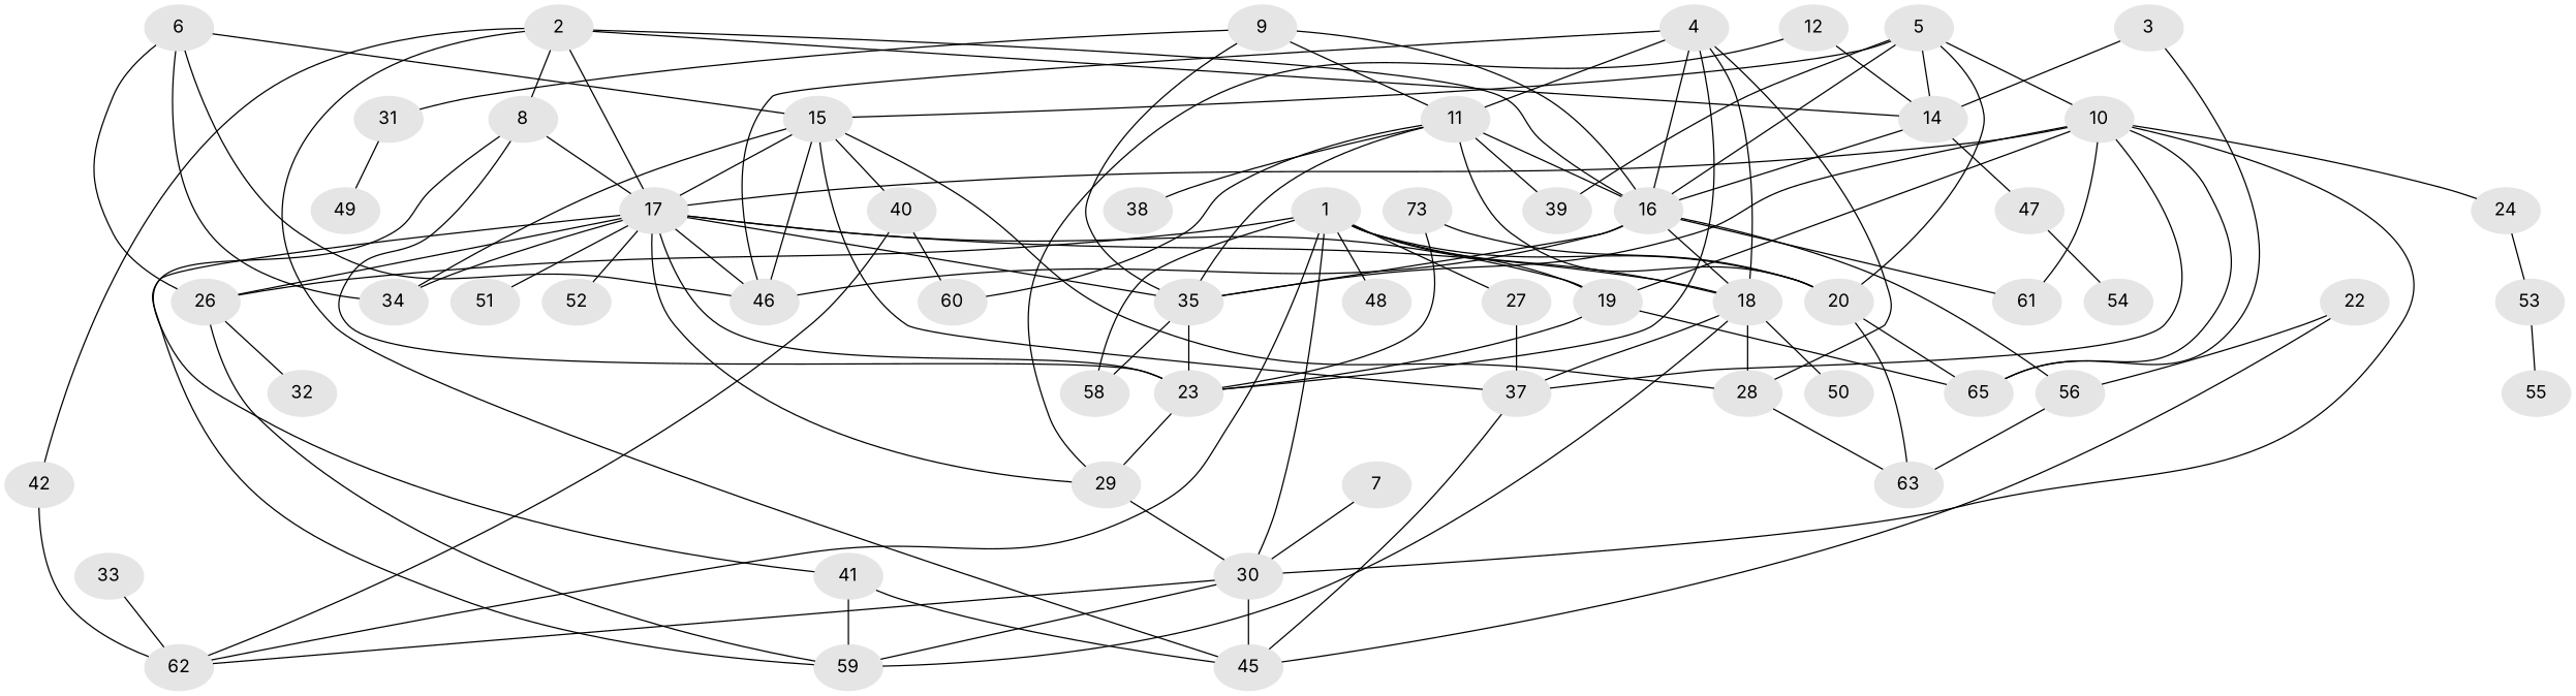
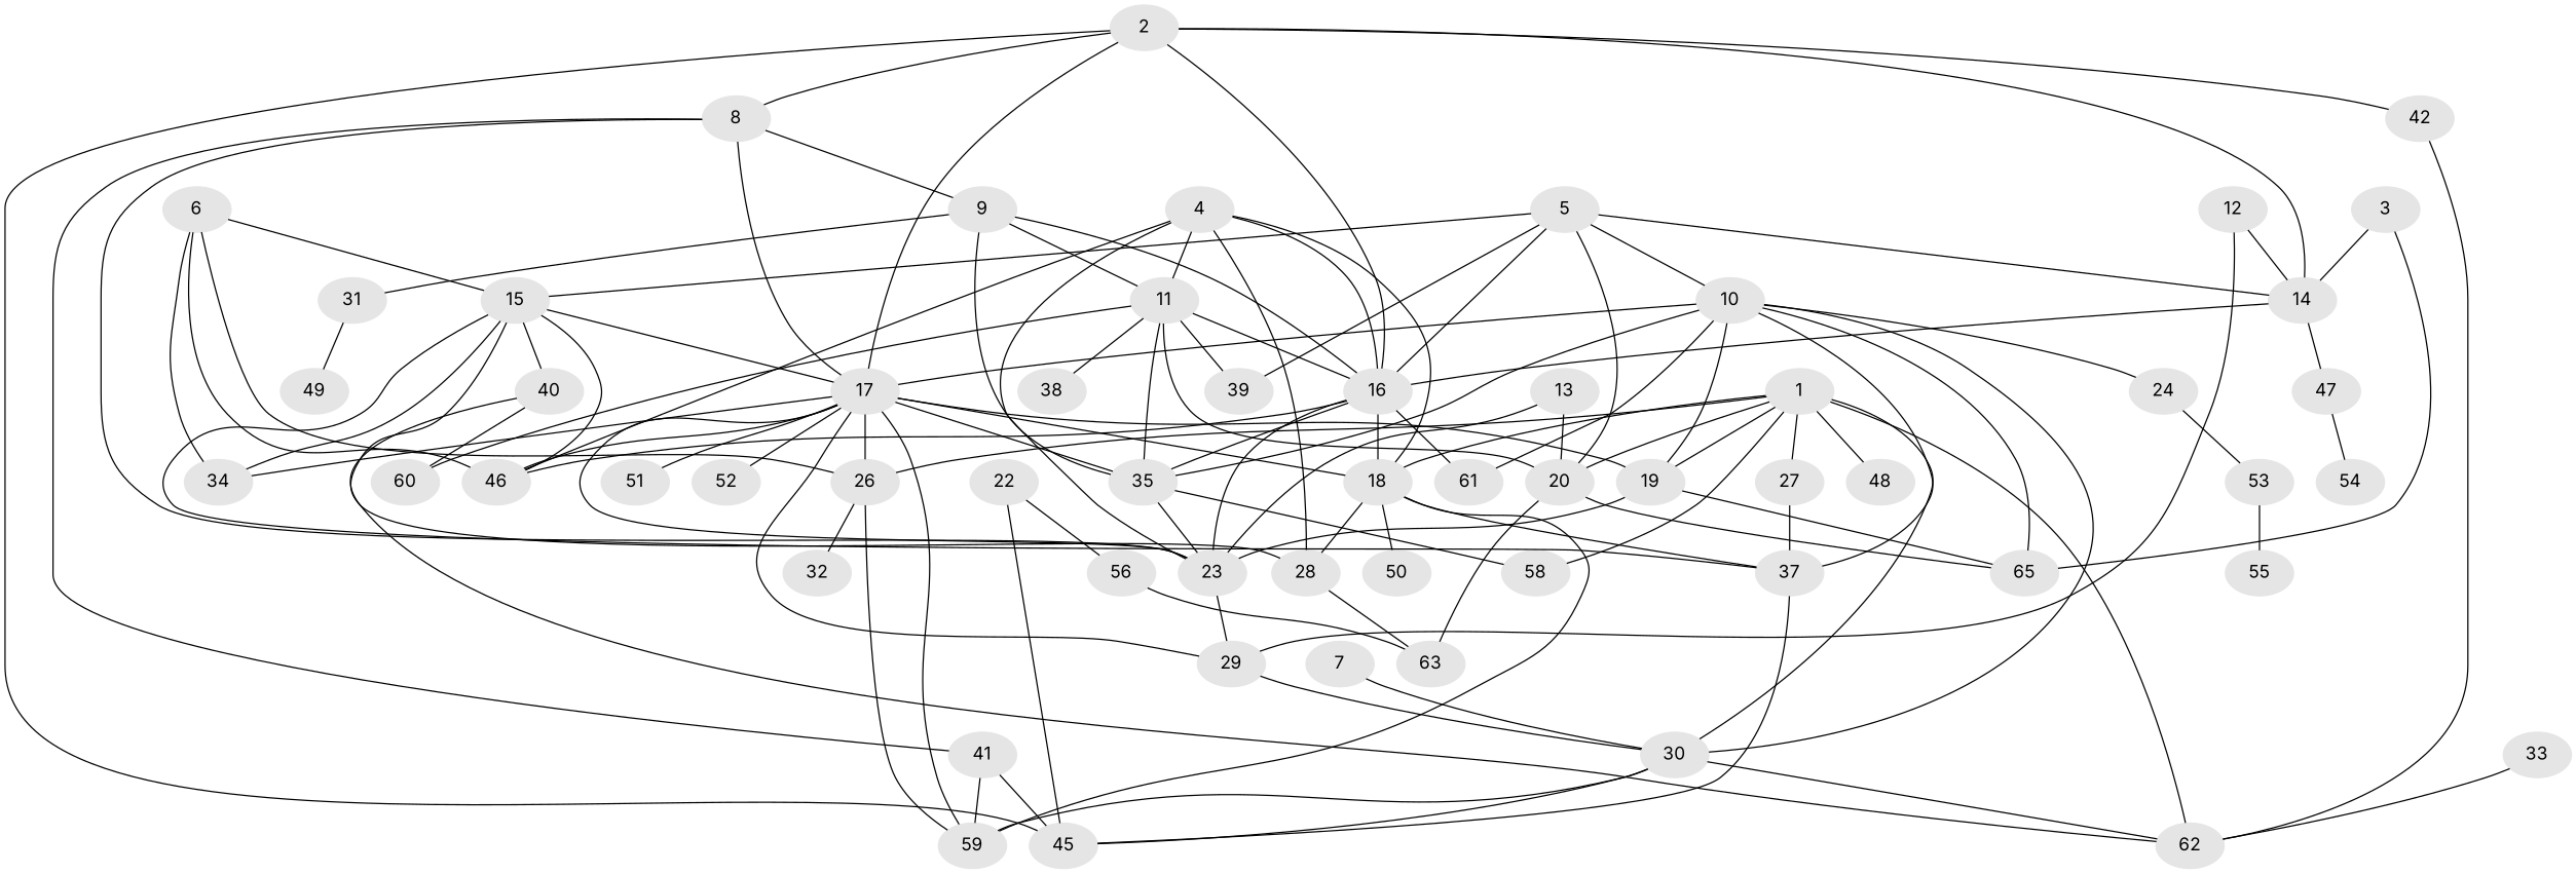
  graph {
    fontname=Inter
    node [color=gray90 fontname=Inter style=filled]
    edge [fontname=Inter weight=1.0]
    1
    18
    19
    20
    26
    27
    30
    48
    58
    62
    28
    37
    59
    50
    65
    23
    63
    32
    45
    2
    8
    14
    16
    17
    42
    9
    41
    47
    46
    35
    61
    34
    29
    51
    52
    3
    12
    4
    11
    39
    38
    60
    5
    10
    15
    24
    6
    40
    7
    31
    49
    53
-   13 [label=73]
+   13
    54
    22
    56
    55
    33
    1 -- 18
    1 -- 19
    1 -- 20
    1 -- 26
    1 -- 27
    1 -- 30
    1 -- 48 [weight=2.0]
    1 -- 58
    1 -- 62
    18 -- 28 [weight=2.0]
    18 -- 37
    18 -- 59
    18 -- 50
    19 -- 65
    19 -- 23
    20 -- 65
    20 -- 63
    26 -- 59
    26 -- 32
    27 -- 37
    30 -- 62
    30 -- 59
    30 -- 45
    28 -- 63
    37 -- 45
    23 -- 29
    2 -- 45
    2 -- 8
    2 -- 14
    2 -- 16
    2 -- 17
    2 -- 42
    8 -- 23
    8 -- 17
+   8 -- 9
    8 -- 41
    14 -- 16
    14 -- 47
    16 -- 18
-   16 -- 56
+   16 -- 23
    16 -- 46
    16 -- 35
    16 -- 61
    17 -- 18
    17 -- 19
    17 -- 26
    17 -- 59
    17 -- 23
    17 -- 46
    17 -- 35 [weight=2.0]
    17 -- 34
    17 -- 29
    17 -- 51
    17 -- 52
    42 -- 62
    9 -- 16
    9 -- 35
    9 -- 11
    9 -- 31
    41 -- 59
    41 -- 45
    47 -- 54
    35 -- 58
    35 -- 23
    29 -- 30
    3 -- 65
    3 -- 14
    12 -- 14
    12 -- 29
    4 -- 18
    4 -- 28 [weight=2.0]
    4 -- 23
    4 -- 16
    4 -- 46
    4 -- 11 [weight=2.0]
    11 -- 20 [weight=2.0]
    11 -- 16
    11 -- 35
    11 -- 39
    11 -- 38
    11 -- 60
    5 -- 20
    5 -- 14
    5 -- 16
    5 -- 39
    5 -- 10
    5 -- 15
    10 -- 19
    10 -- 30
    10 -- 37
    10 -- 65
    10 -- 17
    10 -- 35
    10 -- 61
    10 -- 24
    15 -- 28
    15 -- 37
    15 -- 17
    15 -- 46
    15 -- 34
    15 -- 40
    24 -- 53
    6 -- 26
    6 -- 46 [weight=2.0]
    6 -- 34 [weight=2.0]
    6 -- 15
    40 -- 62
    40 -- 60
    7 -- 30
    31 -- 49
    53 -- 55
    13 -- 20
    13 -- 23
    22 -- 45
    22 -- 56
    56 -- 63
    33 -- 62
  }
